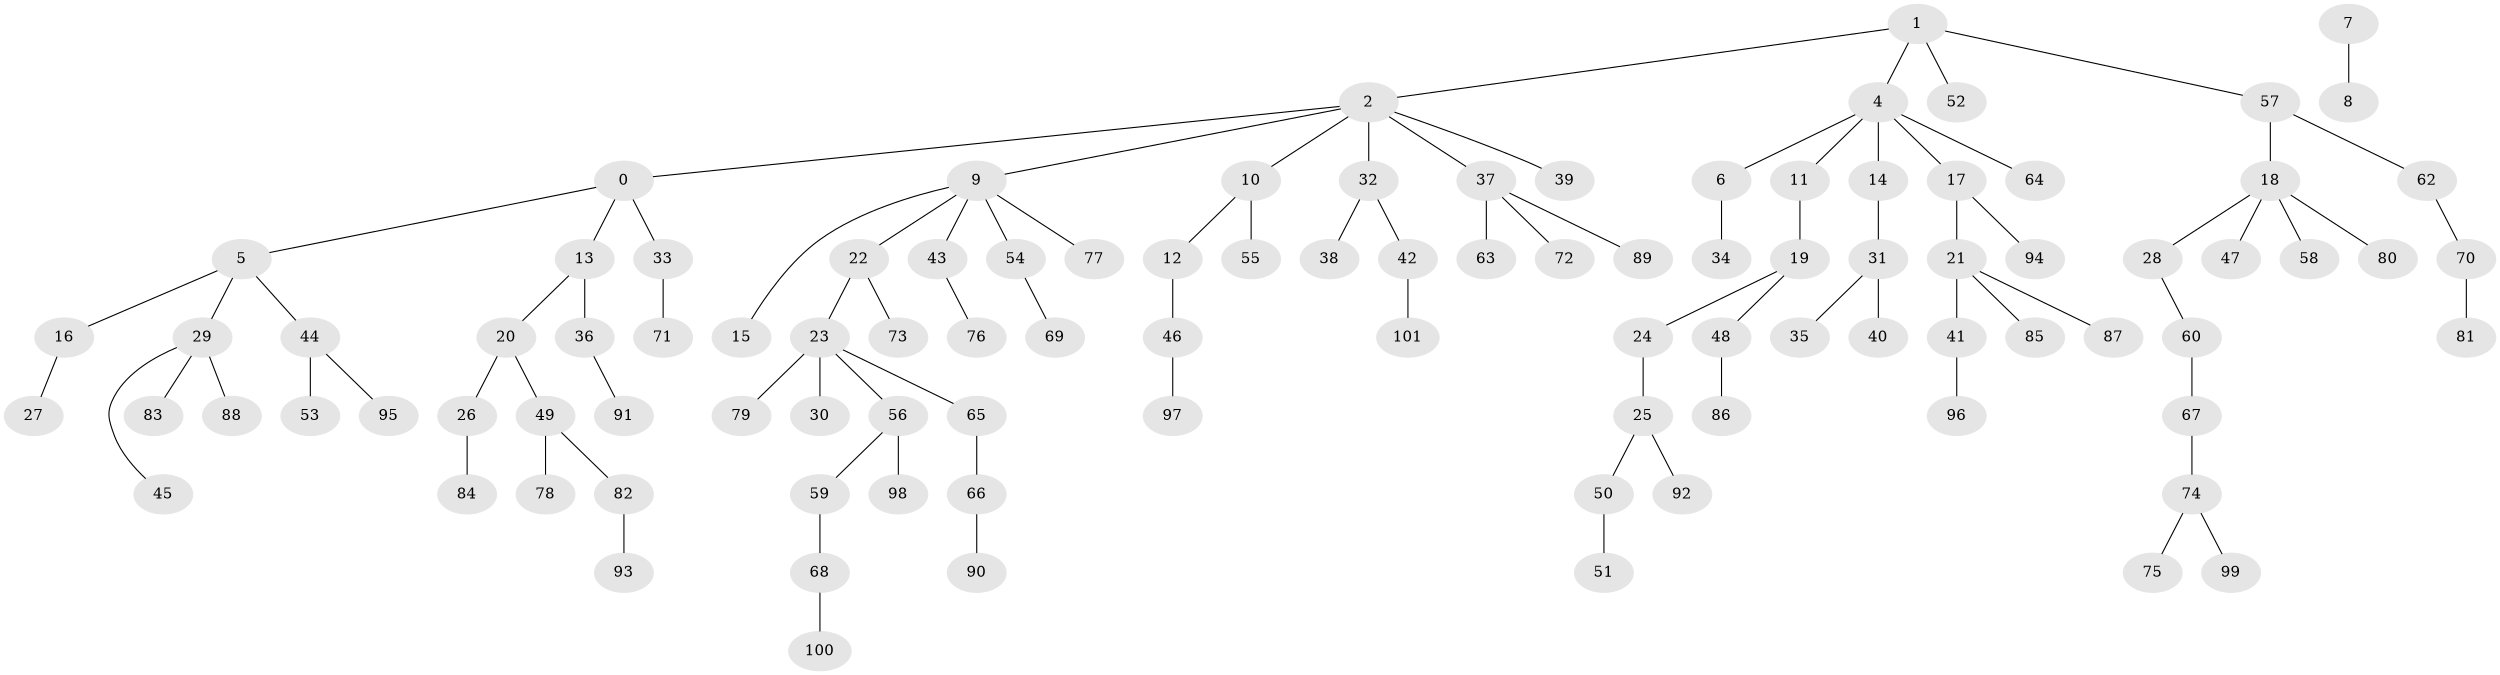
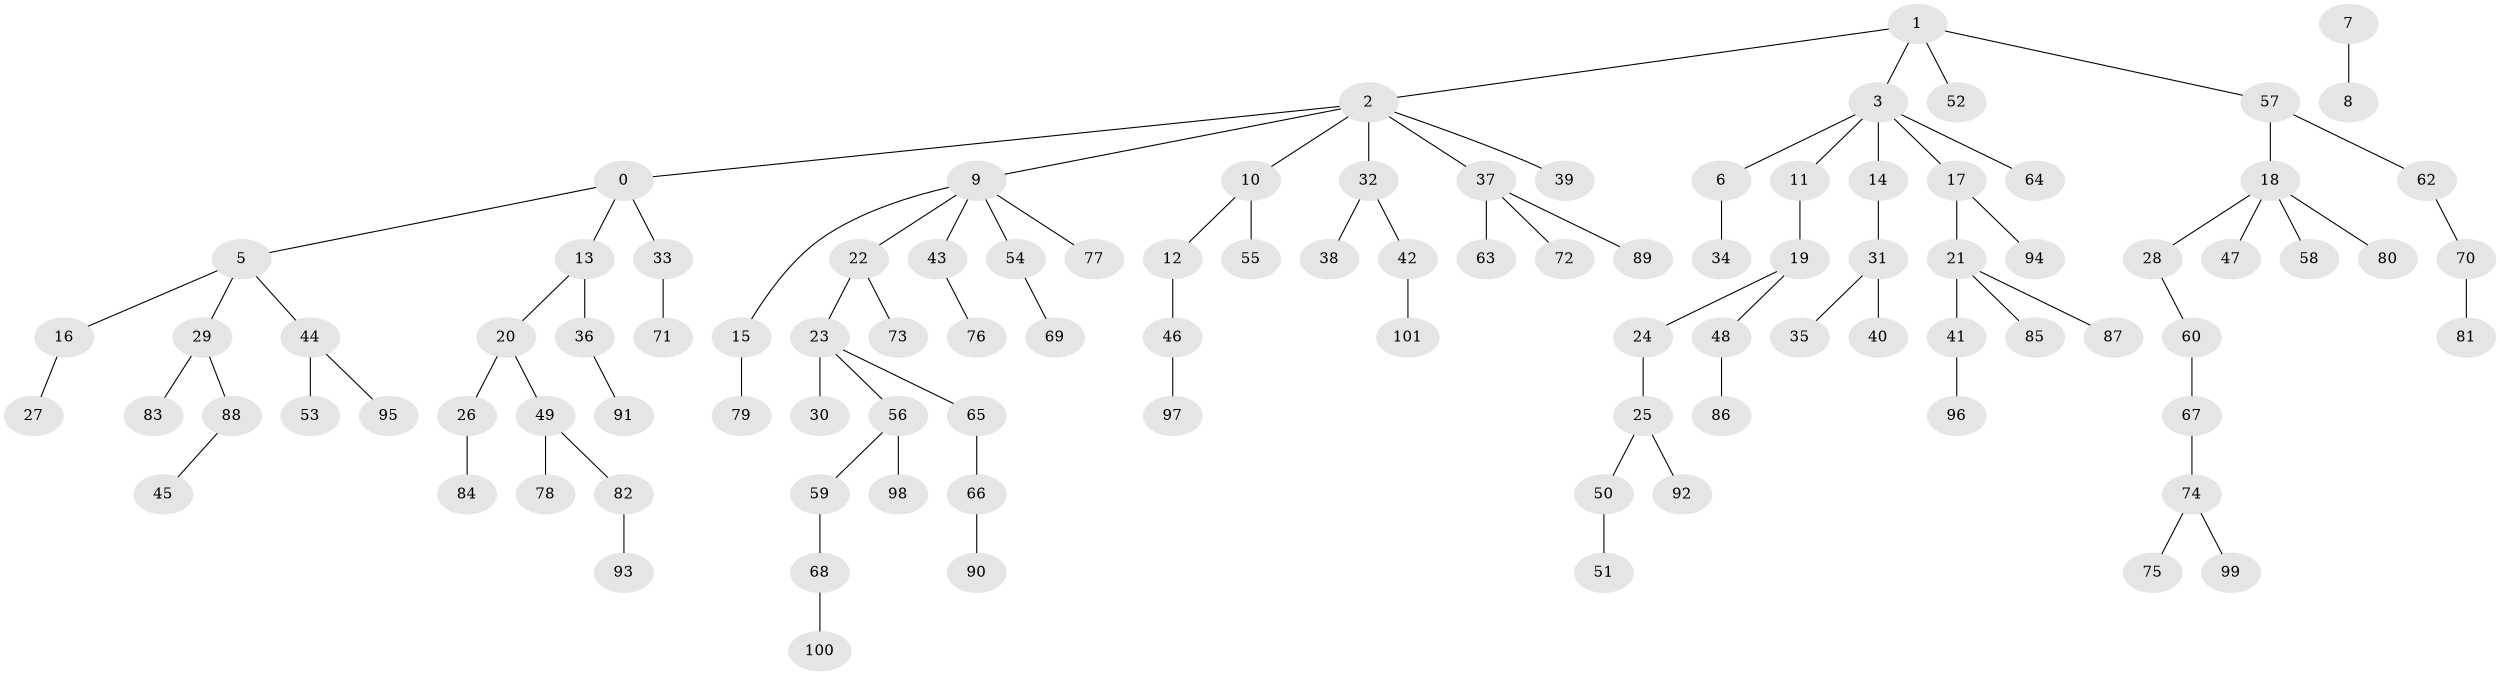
  graph {
    node [color=gray90 style=filled]
    1
    2
-   4
+   4 [label=3]
    52
    57
    n6 [label=0]
    9
    10
    32
    37
    39
    6
    11
    14
    17
    64
    18
    62
    5
    13
    33
    15
    22
    43
    54
    77
    12
    55
    38
    42
    63
    72
    89
    16
    29
    44
    20
    36
    71
    34
    19
    31
    21
    94
    27
    45
    83
    88
    53
    95
    7
    8
    79
    23
    73
    76
    69
    46
    24
    48
    97
    26
    49
    91
    35
    40
    28
    47
    58
    80
    41
    85
    87
    60
    25
    86
    84
    78
    82
    96
    30
    56
    65
    59
    98
    66
    50
    92
    51
    67
    101
    93
    68
    70
    100
    74
    81
    90
    75
    99
    1 -- 2
    1 -- 4
    1 -- 52
    1 -- 57
    2 -- n6
    2 -- 9
    2 -- 10
    2 -- 32
    2 -- 37
    2 -- 39
    4 -- 6
    4 -- 11
    4 -- 14
    4 -- 17
    4 -- 64
    57 -- 18
    57 -- 62
    n6 -- 5
    n6 -- 13
    n6 -- 33
    9 -- 15
    9 -- 22
    9 -- 43
    9 -- 54
    9 -- 77
    10 -- 12
    10 -- 55
    32 -- 38
    32 -- 42
    37 -- 63
    37 -- 72
    37 -- 89
    6 -- 34
    11 -- 19
    14 -- 31
    17 -- 21
    17 -- 94
    18 -- 28
    18 -- 47
    18 -- 58
    18 -- 80
    62 -- 70
    5 -- 16
    5 -- 29
    5 -- 44
    13 -- 20
    13 -- 36
    33 -- 71
-   23 -- 79
+   15 -- 79
    22 -- 23
    22 -- 73
    43 -- 76
    54 -- 69
    12 -- 46
    42 -- 101
    16 -- 27
-   29 -- 45
+   88 -- 45
    29 -- 83
    29 -- 88
    44 -- 53
    44 -- 95
    20 -- 26
    20 -- 49
    36 -- 91
    19 -- 24
    19 -- 48
    31 -- 35
    31 -- 40
    21 -- 41
    21 -- 85
    21 -- 87
    7 -- 8
    23 -- 30
    23 -- 56
    23 -- 65
    46 -- 97
    24 -- 25
    48 -- 86
    26 -- 84
    49 -- 78
    49 -- 82
    28 -- 60
    41 -- 96
    60 -- 67
    25 -- 50
    25 -- 92
    82 -- 93
    56 -- 59
    56 -- 98
    65 -- 66
    59 -- 68
    66 -- 90
    50 -- 51
    67 -- 74
    68 -- 100
    70 -- 81
    74 -- 75
    74 -- 99
  }
